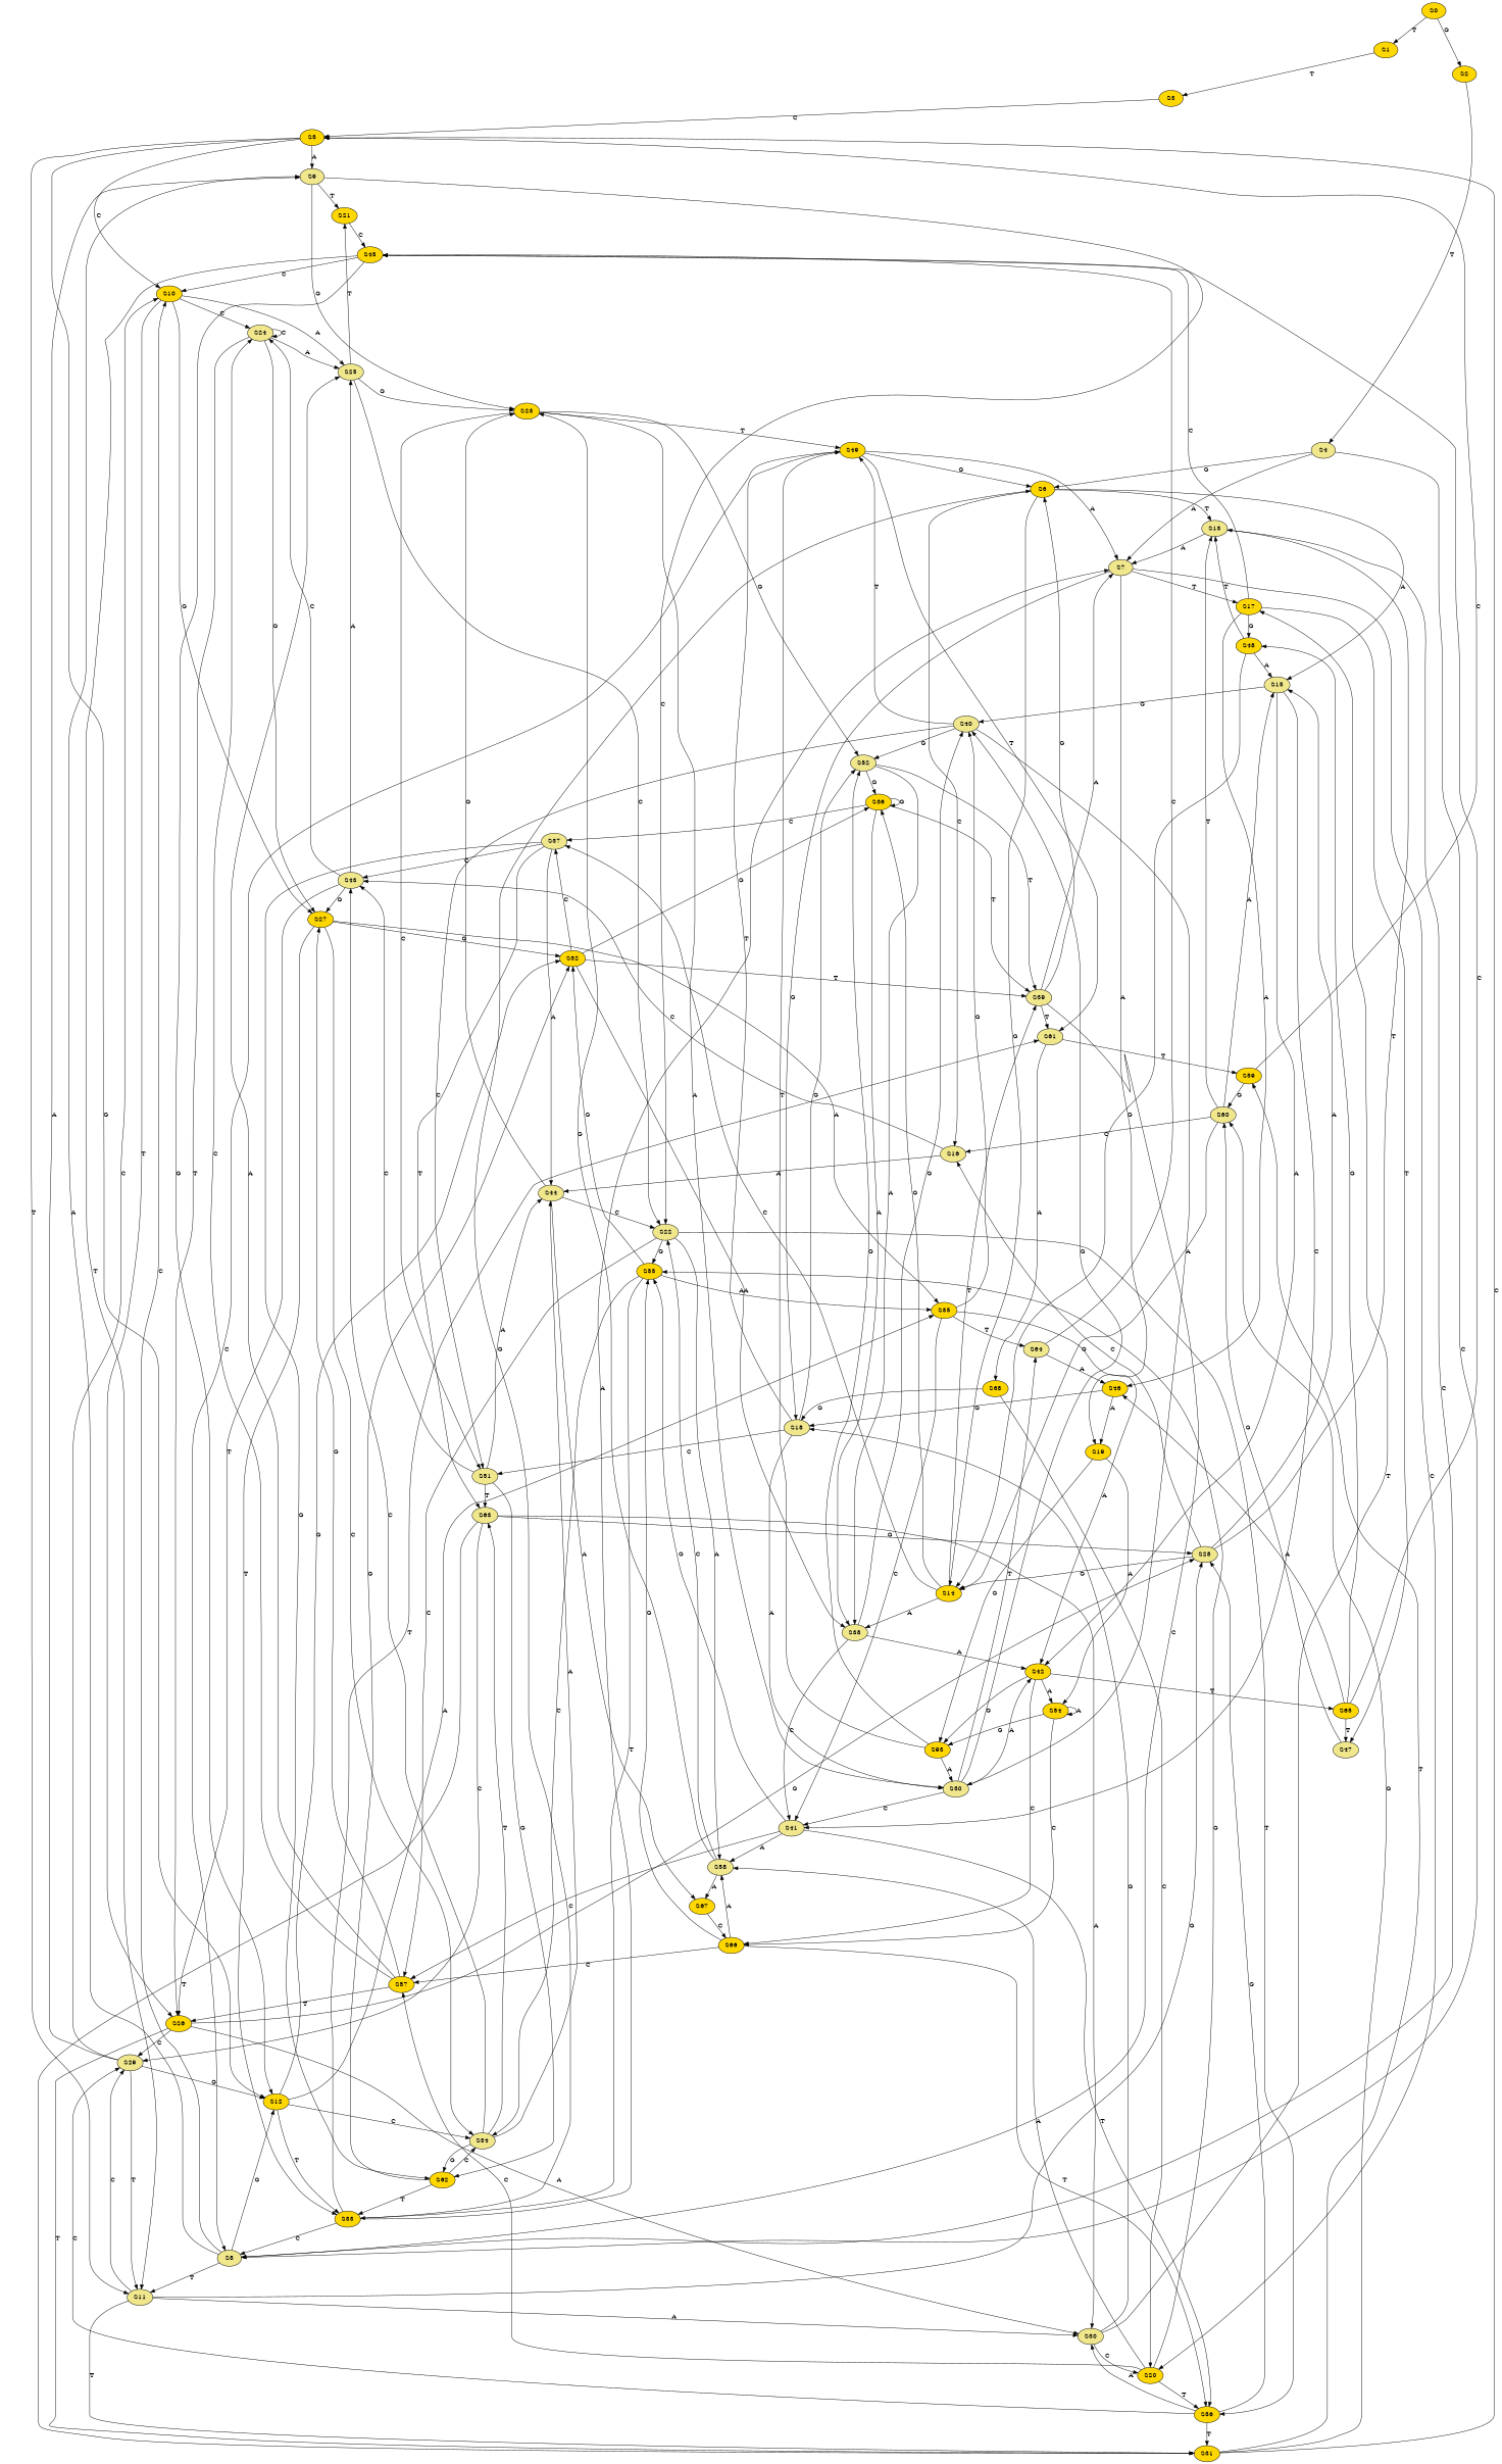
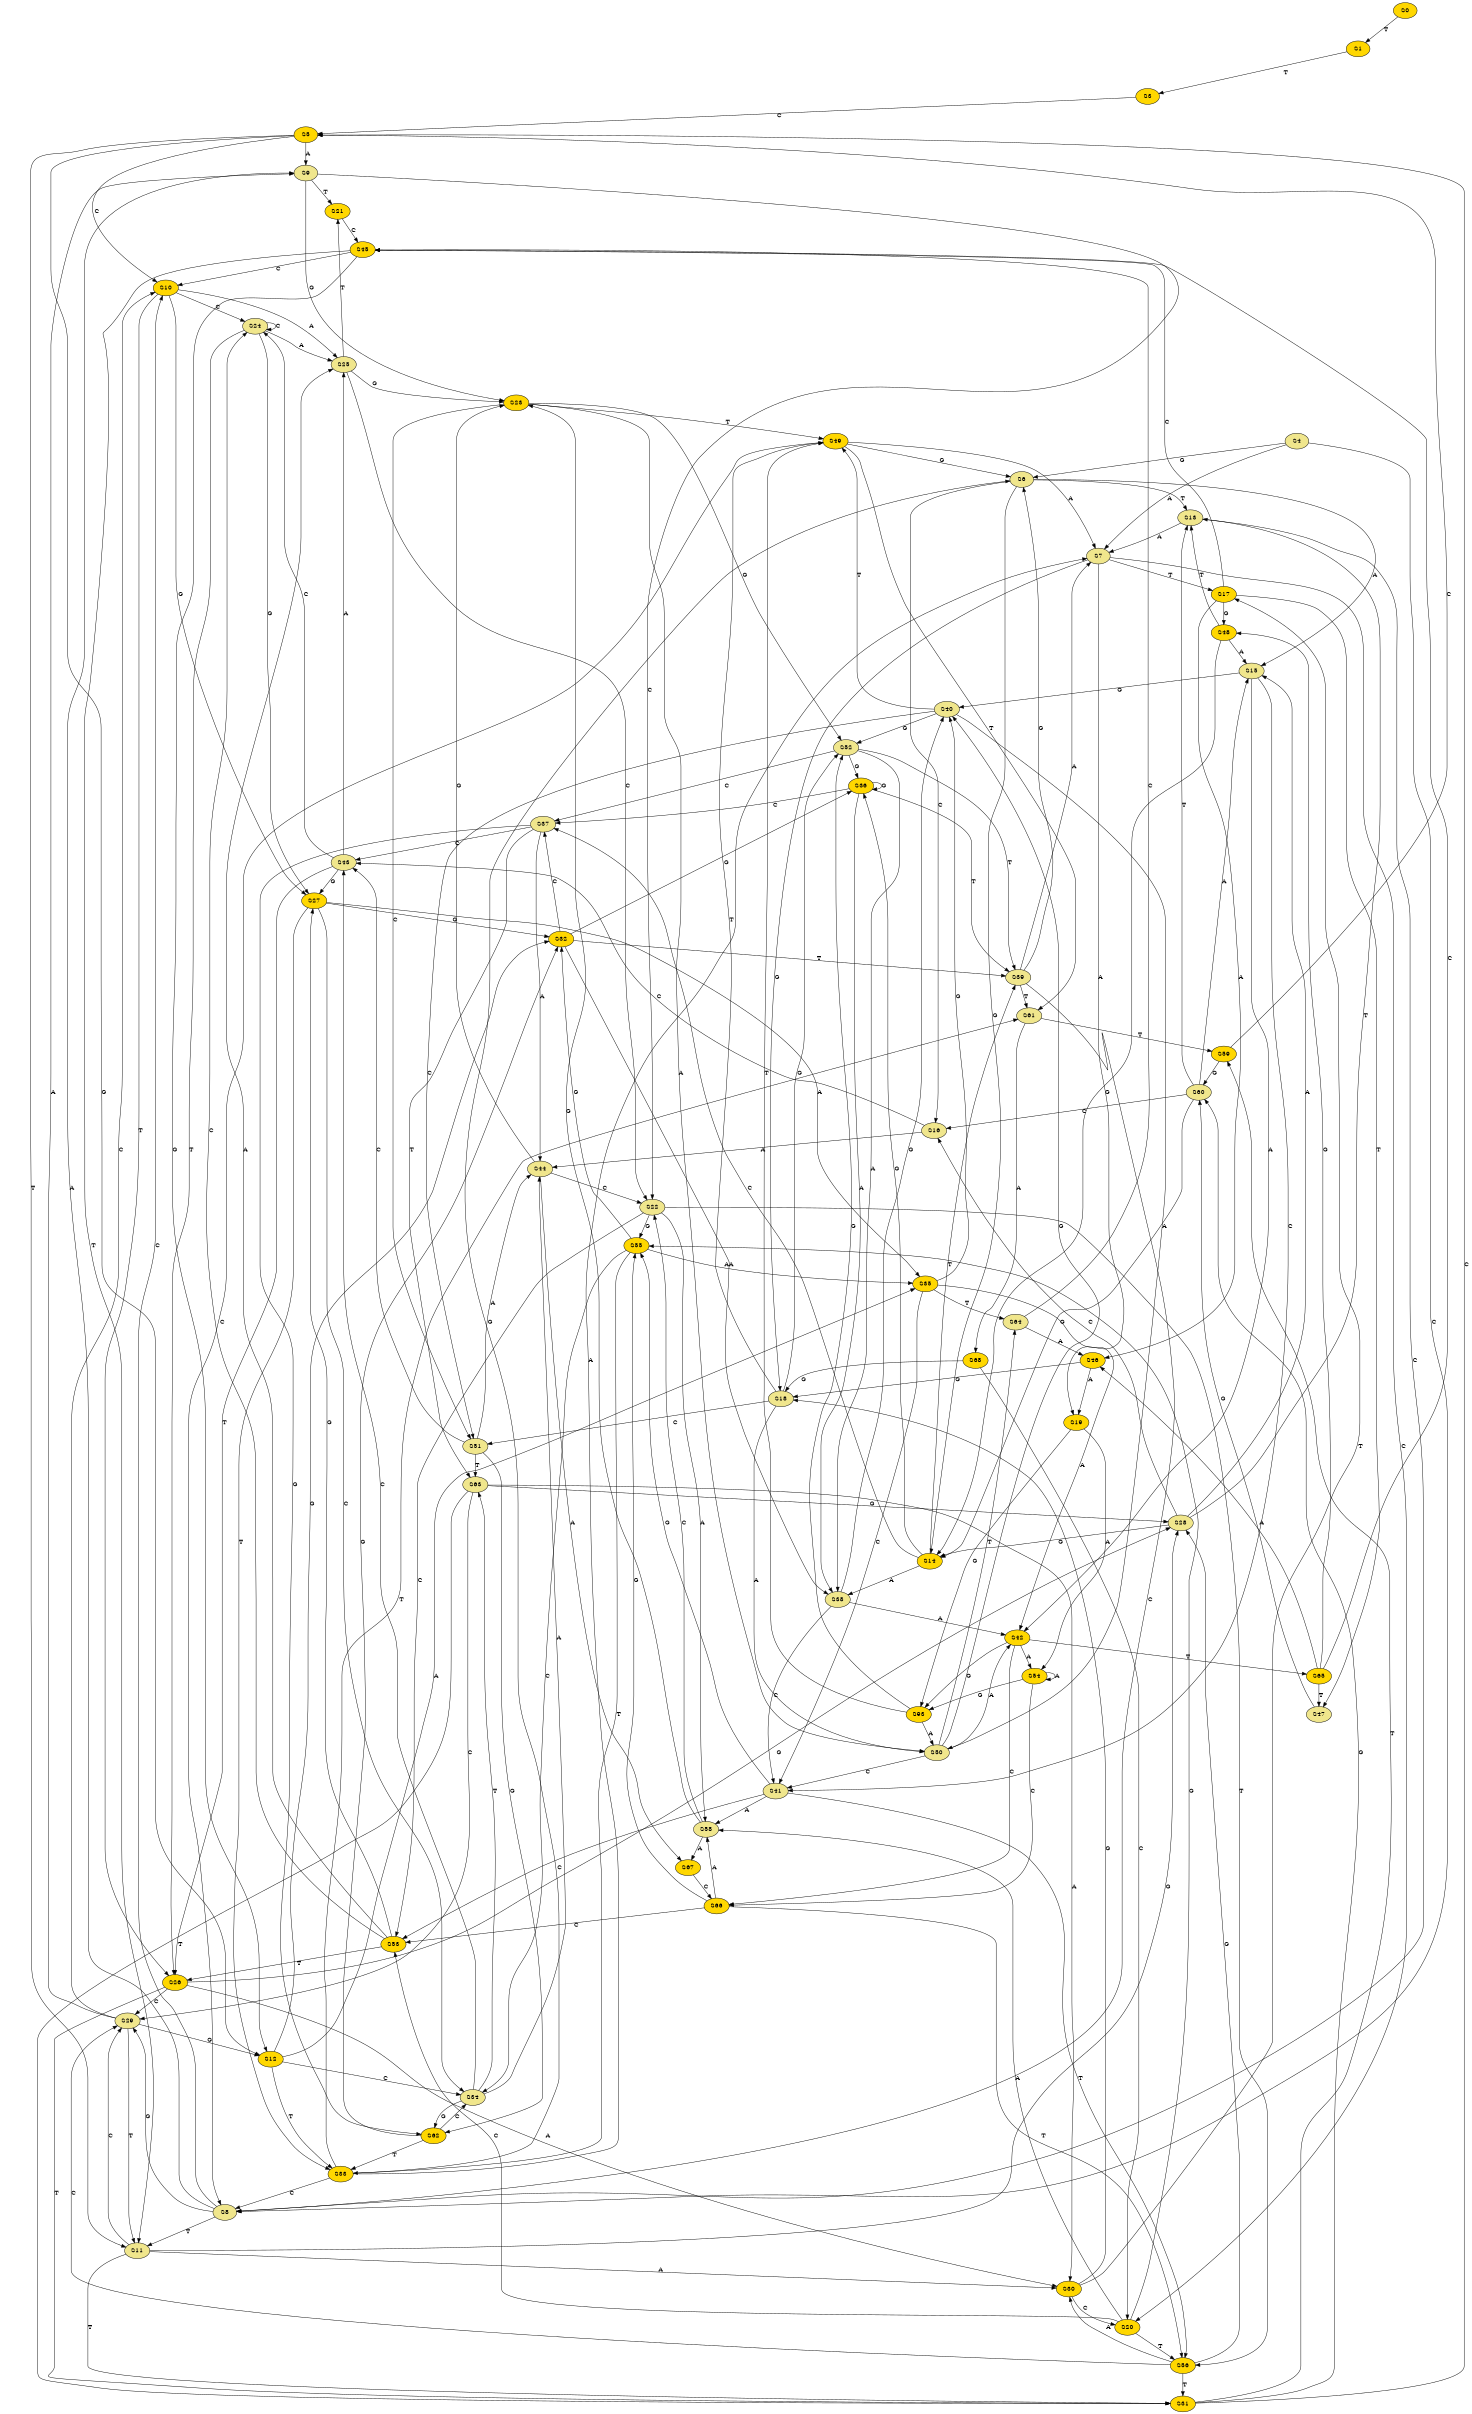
  strict digraph {
    node [fillcolor=gold style=filled]
    S0
    S1
-   S2
    S3
    S4 [fillcolor=khaki]
    S5
-   S6
+   S6 [fillcolor=khaki]
    S7 [fillcolor=khaki]
    S8 [fillcolor=khaki]
    S9 [fillcolor=khaki]
    S10
    S11 [fillcolor=khaki]
    S12
    S13 [fillcolor=khaki]
    S14
    S15 [fillcolor=khaki]
    S16 [fillcolor=khaki]
    S17
    S18 [fillcolor=khaki]
    S19
    S20
    S21
    S22 [fillcolor=khaki]
    S23
    S24 [fillcolor=khaki]
    S25 [fillcolor=khaki]
    S26
    S27
    S28 [fillcolor=khaki]
    S29 [fillcolor=khaki]
-   S30 [fillcolor=khaki]
+   S30
    S31
    S32
    S33
    S34 [fillcolor=khaki]
    S35
    S36
    S37 [fillcolor=khaki]
    S38 [fillcolor=khaki]
    S39 [fillcolor=khaki]
    S40 [fillcolor=khaki]
    S41 [fillcolor=khaki]
    S42
    S43 [fillcolor=khaki]
    S44 [fillcolor=khaki]
    S45
    S46
    S47 [fillcolor=khaki]
    S48
    S49
    S50 [fillcolor=khaki]
    S51 [fillcolor=khaki]
    S52 [fillcolor=khaki]
    n54 [label=S93]
    S54
    S55
    S56
-   S57
+   S57 [label=S53]
    S58 [fillcolor=khaki]
    S59
    S60 [fillcolor=khaki]
    S61 [fillcolor=khaki]
    S62
    S63 [fillcolor=khaki]
    S64 [fillcolor=khaki]
    S65
    S66
    S67
    S68
    S0 -> S1 [label=T]
-   S0 -> S2 [label=G]
    S1 -> S3 [label=T]
-   S2 -> S4 [label=T]
    S3 -> S5 [label=C]
    S4 -> S6 [label=G]
    S4 -> S7 [label=A]
    S4 -> S8 [label=C]
    S5 -> S9 [label=A]
    S5 -> S10 [label=C]
    S5 -> S11 [label=T]
    S5 -> S12 [label=G]
    S6 -> S13 [label=T]
    S6 -> S14 [label=G]
    S6 -> S15 [label=A]
    S6 -> S16 [label=C]
    S7 -> S17 [label=T]
    S7 -> S18 [label=G]
    S7 -> S19 [label=A]
    S7 -> S20 [label=C]
    S8 -> S9 [label=A]
    S8 -> S10 [label=C]
    S8 -> S11 [label=T]
-   S8 -> S12 [label=G]
+   S8 -> S29 [label=G]
    S9 -> S21 [label=T]
    S9 -> S22 [label=C]
    S9 -> S23 [label=G]
    S10 -> S24 [label=C]
    S10 -> S25 [label=A]
    S10 -> S26 [label=T]
    S10 -> S27 [label=G]
    S11 -> S28 [label=G]
    S11 -> S29 [label=C]
    S11 -> S30 [label=A]
    S11 -> S31 [label=T]
    S12 -> S32 [label=G]
    S12 -> S33 [label=T]
    S12 -> S34 [label=C]
    S12 -> S35 [label=A]
    S13 -> S7 [label=A]
    S13 -> S8 [label=C]
    S14 -> S36 [label=G]
    S14 -> S37 [label=C]
    S14 -> S38 [label=A]
    S14 -> S39 [label=T]
    S15 -> S40 [label=G]
    S15 -> S41 [label=C]
    S15 -> S42 [label=A]
    S16 -> S43 [label=C]
    S16 -> S44 [label=A]
    S17 -> S45 [label=C]
    S17 -> S46 [label=A]
    S17 -> S47 [label=T]
    S17 -> S48 [label=G]
    S18 -> S49 [label=T]
    S18 -> S50 [label=A]
    S18 -> S51 [label=C]
    S18 -> S52 [label=G]
    S19 -> n54 [label=G]
    S19 -> S54 [label=A]
    S20 -> S55 [label=G]
    S20 -> S56 [label=T]
    S20 -> S57 [label=C]
    S20 -> S58 [label=A]
    S21 -> S45 [label=C]
    S22 -> S55 [label=G]
    S22 -> S56 [label=T]
    S22 -> S57 [label=C]
    S22 -> S58 [label=A]
    S23 -> S49 [label=T]
    S23 -> S50 [label=A]
    S23 -> S51 [label=C]
    S23 -> S52 [label=G]
    S24 -> S24 [label=C]
    S24 -> S25 [label=A]
    S24 -> S26 [label=T]
    S24 -> S27 [label=G]
    S25 -> S21 [label=T]
    S25 -> S22 [label=C]
    S25 -> S23 [label=G]
    S26 -> S28 [label=G]
    S26 -> S29 [label=C]
    S26 -> S30 [label=A]
    S26 -> S31 [label=T]
    S27 -> S32 [label=G]
    S27 -> S33 [label=T]
    S27 -> S34 [label=C]
    S27 -> S35 [label=A]
    S28 -> S13 [label=T]
    S28 -> S14 [label=G]
    S28 -> S15 [label=A]
    S28 -> S16 [label=C]
    S29 -> S9 [label=A]
    S29 -> S10 [label=C]
    S29 -> S11 [label=T]
    S29 -> S12 [label=G]
    S30 -> S17 [label=T]
    S30 -> S18 [label=G]
    S30 -> S20 [label=C]
    S31 -> S5 [label=C]
    S31 -> S59 [label=T]
    S31 -> S60 [label=G]
    S32 -> S36 [label=G]
    S32 -> S37 [label=C]
    S32 -> S38 [label=A]
    S32 -> S39 [label=T]
    S33 -> S6 [label=G]
    S33 -> S7 [label=A]
    S33 -> S8 [label=C]
    S33 -> S61 [label=T]
    S34 -> S43 [label=C]
    S34 -> S44 [label=A]
    S34 -> S62 [label=G]
    S34 -> S63 [label=T]
    S35 -> S40 [label=G]
    S35 -> S41 [label=C]
    S35 -> S42 [label=A]
    S35 -> S64 [label=T]
    S36 -> S36 [label=G]
    S36 -> S37 [label=C]
    S36 -> S38 [label=A]
    S36 -> S39 [label=T]
    S37 -> S43 [label=C]
    S37 -> S44 [label=A]
    S37 -> S62 [label=G]
    S37 -> S63 [label=T]
    S38 -> S40 [label=G]
    S38 -> S41 [label=C]
    S38 -> S42 [label=A]
    S39 -> S6 [label=G]
    S39 -> S7 [label=A]
    S39 -> S8 [label=C]
    S39 -> S61 [label=T]
    S40 -> S49 [label=T]
    S40 -> S50 [label=A]
    S40 -> S51 [label=C]
    S40 -> S52 [label=G]
    S41 -> S55 [label=G]
    S41 -> S56 [label=T]
    S41 -> S57 [label=C]
    S41 -> S58 [label=A]
    S42 -> n54 [label=G]
    S42 -> S54 [label=A]
    S42 -> S65 [label=T]
    S42 -> S66 [label=C]
    S43 -> S24 [label=C]
    S43 -> S25 [label=A]
    S43 -> S26 [label=T]
    S43 -> S27 [label=G]
    S44 -> S22 [label=C]
    S44 -> S23 [label=G]
    S44 -> S67 [label=A]
    S45 -> S10 [label=C]
    S45 -> S11 [label=T]
    S45 -> S12 [label=G]
    S46 -> S18 [label=G]
    S46 -> S19 [label=A]
    S47 -> S60 [label=G]
    S48 -> S13 [label=T]
    S48 -> S14 [label=G]
    S48 -> S15 [label=A]
    S49 -> S6 [label=G]
    S49 -> S7 [label=A]
    S49 -> S8 [label=C]
    S49 -> S61 [label=T]
    S50 -> S40 [label=G]
    S50 -> S41 [label=C]
    S50 -> S42 [label=A]
    S50 -> S64 [label=T]
    S51 -> S43 [label=C]
    S51 -> S44 [label=A]
    S51 -> S62 [label=G]
    S51 -> S63 [label=T]
    S52 -> S36 [label=G]
+   S52 -> S37 [label=C]
    S52 -> S38 [label=A]
    S52 -> S39 [label=T]
    n54 -> S49 [label=T]
    n54 -> S50 [label=A]
    n54 -> S52 [label=G]
    S54 -> n54 [label=G]
    S54 -> S54 [label=A]
    S54 -> S66 [label=C]
    S55 -> S32 [label=G]
    S55 -> S33 [label=T]
    S55 -> S34 [label=C]
    S55 -> S35 [label=A]
    S56 -> S28 [label=G]
    S56 -> S29 [label=C]
    S56 -> S30 [label=A]
    S56 -> S31 [label=T]
    S57 -> S24 [label=C]
    S57 -> S25 [label=A]
    S57 -> S26 [label=T]
    S57 -> S27 [label=G]
    S58 -> S22 [label=C]
    S58 -> S23 [label=G]
    S58 -> S67 [label=A]
    S59 -> S5 [label=C]
    S59 -> S60 [label=G]
    S60 -> S13 [label=T]
    S60 -> S14 [label=G]
    S60 -> S15 [label=A]
    S60 -> S16 [label=C]
    S61 -> S59 [label=T]
    S61 -> S68 [label=A]
    S62 -> S32 [label=G]
    S62 -> S33 [label=T]
    S62 -> S34 [label=C]
    S63 -> S28 [label=G]
    S63 -> S29 [label=C]
    S63 -> S30 [label=A]
    S63 -> S31 [label=T]
    S64 -> S45 [label=C]
    S64 -> S46 [label=A]
    S65 -> S45 [label=C]
    S65 -> S46 [label=A]
    S65 -> S47 [label=T]
    S65 -> S48 [label=G]
    S66 -> S55 [label=G]
    S66 -> S56 [label=T]
    S66 -> S57 [label=C]
    S66 -> S58 [label=A]
    S67 -> S66 [label=C]
    S68 -> S18 [label=G]
    S68 -> S20 [label=C]
  }
